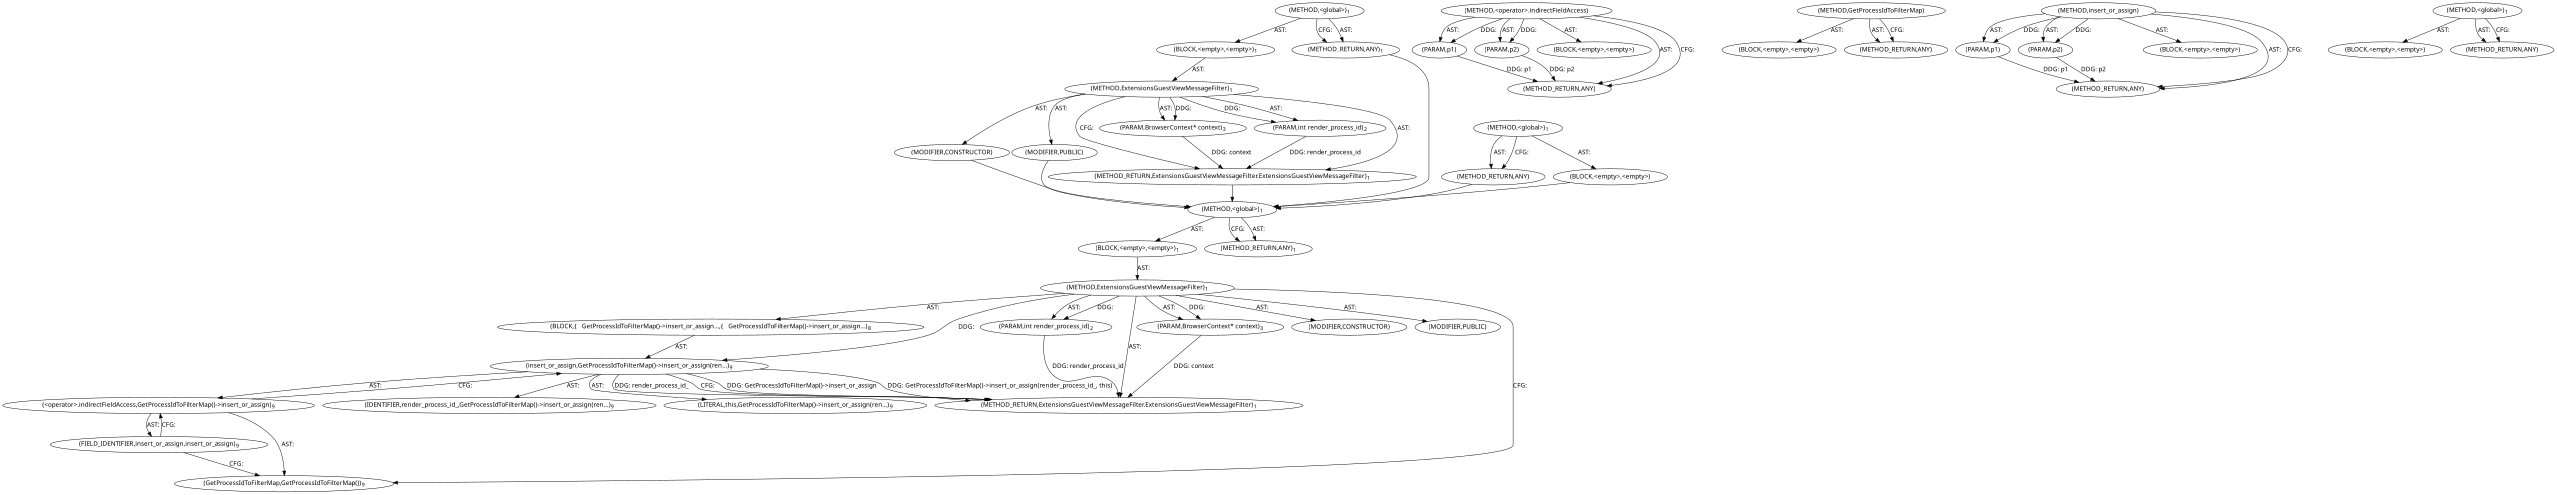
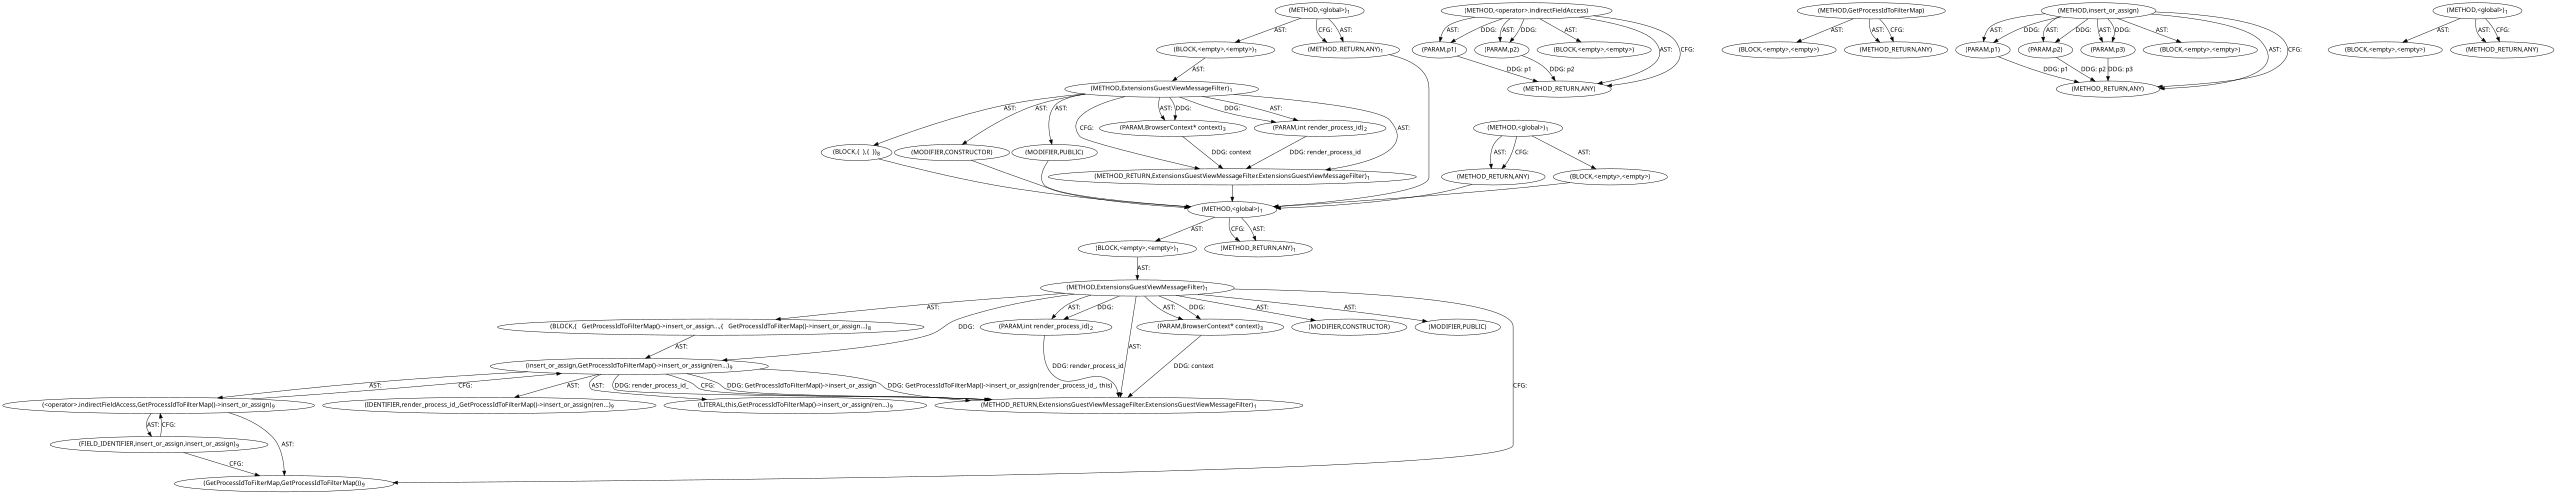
  digraph {
    fontname="Noto Sans"
    node [fontname="Noto Sans"]
    edge [fontname="Noto Sans"]
    n1 [label=<(METHOD,&lt;global&gt;)<SUB>1</SUB>>]
    n2 [label=<(BLOCK,&lt;empty&gt;,&lt;empty&gt;)<SUB>1</SUB>>]
    n3 [label=<(METHOD_RETURN,ANY)<SUB>1</SUB>>]
    n4 [label=<(METHOD,ExtensionsGuestViewMessageFilter)<SUB>1</SUB>>]
    n5 [label=<(PARAM,int render_process_id)<SUB>2</SUB>>]
    n6 [label=<(PARAM,BrowserContext* context)<SUB>3</SUB>>]
    n7 [label=<(BLOCK,{   GetProcessIdToFilterMap()-&gt;insert_or_assign...,{   GetProcessIdToFilterMap()-&gt;insert_or_assign...)<SUB>8</SUB>>]
    n8 [label=<(insert_or_assign,GetProcessIdToFilterMap()-&gt;insert_or_assign(ren...)<SUB>9</SUB>>]
    n9 [label=<(GetProcessIdToFilterMap,GetProcessIdToFilterMap())<SUB>9</SUB>>]
    n10 [label=<(MODIFIER,CONSTRUCTOR)>]
    n11 [label=<(MODIFIER,PUBLIC)>]
    n12 [label=<(METHOD_RETURN,ExtensionsGuestViewMessageFilter.ExtensionsGuestViewMessageFilter)<SUB>1</SUB>>]
    n13 [label=<(&lt;operator&gt;.indirectFieldAccess,GetProcessIdToFilterMap()-&gt;insert_or_assign)<SUB>9</SUB>>]
    n14 [label=<(IDENTIFIER,render_process_id_,GetProcessIdToFilterMap()-&gt;insert_or_assign(ren...)<SUB>9</SUB>>]
    n15 [label=<(LITERAL,this,GetProcessIdToFilterMap()-&gt;insert_or_assign(ren...)<SUB>9</SUB>>]
    n16 [label=<(FIELD_IDENTIFIER,insert_or_assign,insert_or_assign)<SUB>9</SUB>>]
    n17 [label=<(METHOD,&lt;operator&gt;.indirectFieldAccess)>]
    n18 [label=<(PARAM,p1)>]
    n19 [label=<(PARAM,p2)>]
    n20 [label=<(BLOCK,&lt;empty&gt;,&lt;empty&gt;)>]
    n21 [label=<(METHOD_RETURN,ANY)>]
    n22 [label=<(METHOD,GetProcessIdToFilterMap)>]
    n23 [label=<(BLOCK,&lt;empty&gt;,&lt;empty&gt;)>]
    n24 [label=<(METHOD_RETURN,ANY)>]
    n25 [label=<(METHOD,insert_or_assign)>]
    n26 [label=<(PARAM,p1)>]
    n27 [label=<(PARAM,p2)>]
+   n28 [label=<(PARAM,p3)>]
    n29 [label=<(BLOCK,&lt;empty&gt;,&lt;empty&gt;)>]
    n30 [label=<(METHOD_RETURN,ANY)>]
    n31 [label=<(METHOD,&lt;global&gt;)<SUB>1</SUB>>]
    n32 [label=<(BLOCK,&lt;empty&gt;,&lt;empty&gt;)>]
    n33 [label=<(METHOD_RETURN,ANY)>]
    n34 [label=<(METHOD,&lt;global&gt;)<SUB>1</SUB>>]
    n35 [label=<(BLOCK,&lt;empty&gt;,&lt;empty&gt;)<SUB>1</SUB>>]
    n36 [label=<(METHOD_RETURN,ANY)<SUB>1</SUB>>]
    n37 [label=<(METHOD,ExtensionsGuestViewMessageFilter)<SUB>1</SUB>>]
    n38 [label=<(PARAM,int render_process_id)<SUB>2</SUB>>]
    n39 [label=<(PARAM,BrowserContext* context)<SUB>3</SUB>>]
+   n40 [label=<(BLOCK,{  },{  })<SUB>8</SUB>>]
    n41 [label=<(MODIFIER,CONSTRUCTOR)>]
    n42 [label=<(MODIFIER,PUBLIC)>]
    n43 [label=<(METHOD_RETURN,ExtensionsGuestViewMessageFilter.ExtensionsGuestViewMessageFilter)<SUB>1</SUB>>]
    n44 [label=<(METHOD,&lt;global&gt;)<SUB>1</SUB>>]
    n45 [label=<(BLOCK,&lt;empty&gt;,&lt;empty&gt;)>]
    n46 [label=<(METHOD_RETURN,ANY)>]
    n1 -> n2 [label="AST: "]
    n1 -> n3 [label="AST: "]
    n1 -> n3 [label="CFG: "]
    n2 -> n4 [label="AST: "]
    n4 -> n5 [label="AST: "]
    n4 -> n5 [label="DDG: "]
    n4 -> n6 [label="AST: "]
    n4 -> n6 [label="DDG: "]
    n4 -> n7 [label="AST: "]
    n4 -> n8 [label="DDG: "]
    n4 -> n9 [label="CFG: "]
    n4 -> n10 [label="AST: "]
    n4 -> n11 [label="AST: "]
    n4 -> n12 [label="AST: "]
    n5 -> n12 [label="DDG: render_process_id"]
    n6 -> n12 [label="DDG: context"]
    n7 -> n8 [label="AST: "]
    n8 -> n12 [label="CFG: "]
    n8 -> n12 [label="DDG: GetProcessIdToFilterMap()-&gt;insert_or_assign"]
    n8 -> n12 [label="DDG: GetProcessIdToFilterMap()-&gt;insert_or_assign(render_process_id_, this)"]
    n8 -> n12 [label="DDG: render_process_id_"]
    n8 -> n13 [label="AST: "]
    n8 -> n14 [label="AST: "]
    n8 -> n15 [label="AST: "]
    n13 -> n8 [label="CFG: "]
    n13 -> n9 [label="AST: "]
    n13 -> n16 [label="AST: "]
    n16 -> n9 [label="CFG: "]
    n16 -> n13 [label="CFG: "]
    n17 -> n18 [label="AST: "]
    n17 -> n18 [label="DDG: "]
    n17 -> n19 [label="AST: "]
    n17 -> n19 [label="DDG: "]
    n17 -> n20 [label="AST: "]
    n17 -> n21 [label="AST: "]
    n17 -> n21 [label="CFG: "]
    n18 -> n21 [label="DDG: p1"]
    n19 -> n21 [label="DDG: p2"]
    n22 -> n23 [label="AST: "]
    n22 -> n24 [label="AST: "]
    n22 -> n24 [label="CFG: "]
    n25 -> n26 [label="AST: "]
    n25 -> n26 [label="DDG: "]
    n25 -> n27 [label="AST: "]
    n25 -> n27 [label="DDG: "]
+   n25 -> n28 [label="AST: "]
+   n25 -> n28 [label="DDG: "]
    n25 -> n29 [label="AST: "]
    n25 -> n30 [label="AST: "]
    n25 -> n30 [label="CFG: "]
    n26 -> n30 [label="DDG: p1"]
    n27 -> n30 [label="DDG: p2"]
+   n28 -> n30 [label="DDG: p3"]
    n31 -> n32 [label="AST: "]
    n31 -> n33 [label="AST: "]
    n31 -> n33 [label="CFG: "]
    n34 -> n35 [label="AST: "]
    n34 -> n36 [label="AST: "]
    n34 -> n36 [label="CFG: "]
    n35 -> n37 [label="AST: "]
    n36 -> n1
    n37 -> n38 [label="AST: "]
    n37 -> n38 [label="DDG: "]
    n37 -> n39 [label="AST: "]
    n37 -> n39 [label="DDG: "]
+   n37 -> n40 [label="AST: "]
    n37 -> n41 [label="AST: "]
    n37 -> n42 [label="AST: "]
    n37 -> n43 [label="AST: "]
    n37 -> n43 [label="CFG: "]
    n38 -> n43 [label="DDG: render_process_id"]
    n39 -> n43 [label="DDG: context"]
+   n40 -> n1
    n41 -> n1
    n42 -> n1
    n43 -> n1
    n44 -> n45 [label="AST: "]
    n44 -> n46 [label="AST: "]
    n44 -> n46 [label="CFG: "]
    n45 -> n1
    n46 -> n1
  }
